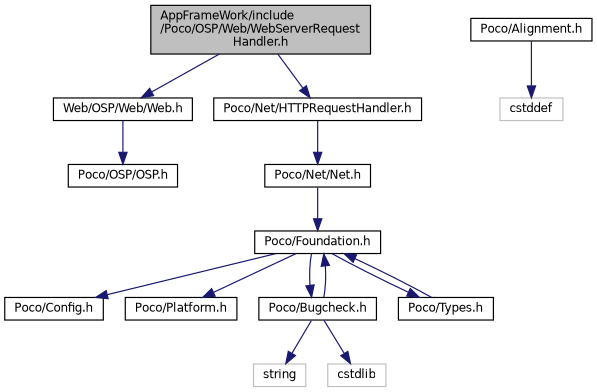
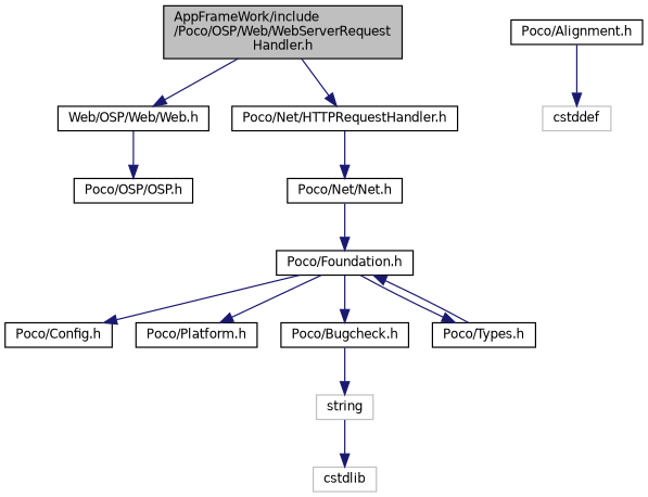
  digraph {
    node [color=black fillcolor=white fontname=Helvetica fontsize=10 shape=record style=filled]
    edge [color=midnightblue fontname=Helvetica fontsize=10 labelfontname=Helvetica labelfontsize=10 style=solid]
    n1 [fillcolor=grey75 fontcolor=black height=0.2 label="AppFrameWork/include\l/Poco/OSP/Web/WebServerRequest\lHandler.h" width=0.4]
    n2 [height=0.2 label="Web/OSP/Web/Web.h" width=0.4]
    n3 [height=0.2 label="Poco/Net/HTTPRequestHandler.h" width=0.4]
    n4 [height=0.2 label="Poco/OSP/OSP.h" width=0.4]
    n5 [height=0.2 label="Poco/Net/Net.h" width=0.4]
    n6 [height=0.2 label="Poco/Foundation.h" width=0.4]
    n7 [height=0.2 label="Poco/Config.h" width=0.4]
    n8 [height=0.2 label="Poco/Platform.h" width=0.4]
    n9 [height=0.2 label="Poco/Bugcheck.h" width=0.4]
    n10 [height=0.2 label="Poco/Types.h" width=0.4]
    n11 [height=0.2 label="Poco/Alignment.h" width=0.4]
    n12 [color=grey75 height=0.2 label=cstddef width=0.4]
    n13 [color=grey75 height=0.2 label=string width=0.4]
    n14 [color=grey75 height=0.2 label=cstdlib width=0.4]
    n1 -> n2
    n1 -> n3
    n2 -> n4
    n3 -> n5
    n5 -> n6
    n6 -> n7
    n6 -> n8
    n6 -> n9
    n6 -> n10
-   n9 -> n6
    n9 -> n13
-   n9 -> n14
+   n13 -> n14
    n10 -> n6
    n11 -> n12
  }
